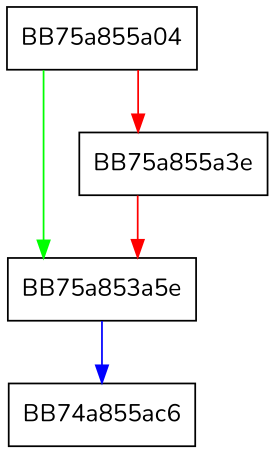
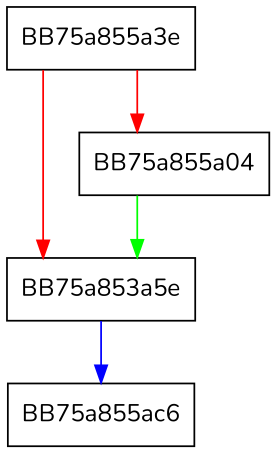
  digraph {
    fontname=Nunito
    splines=ortho
    node [fontname=Nunito shape=box]
    edge [color=red fontname=Nunito]
    n1 [label=BB75a853a5e]
    BB75a855a04
    n3 [label=BB75a855a3e]
-   BB75a855ac6 [label=BB74a855ac6]
+   BB75a855ac6
    n1 -> BB75a855ac6 [color=blue]
    BB75a855a04 -> n1 [color=green]
-   BB75a855a04 -> n3
+   n3 -> BB75a855a04
    n3 -> n1
  }
